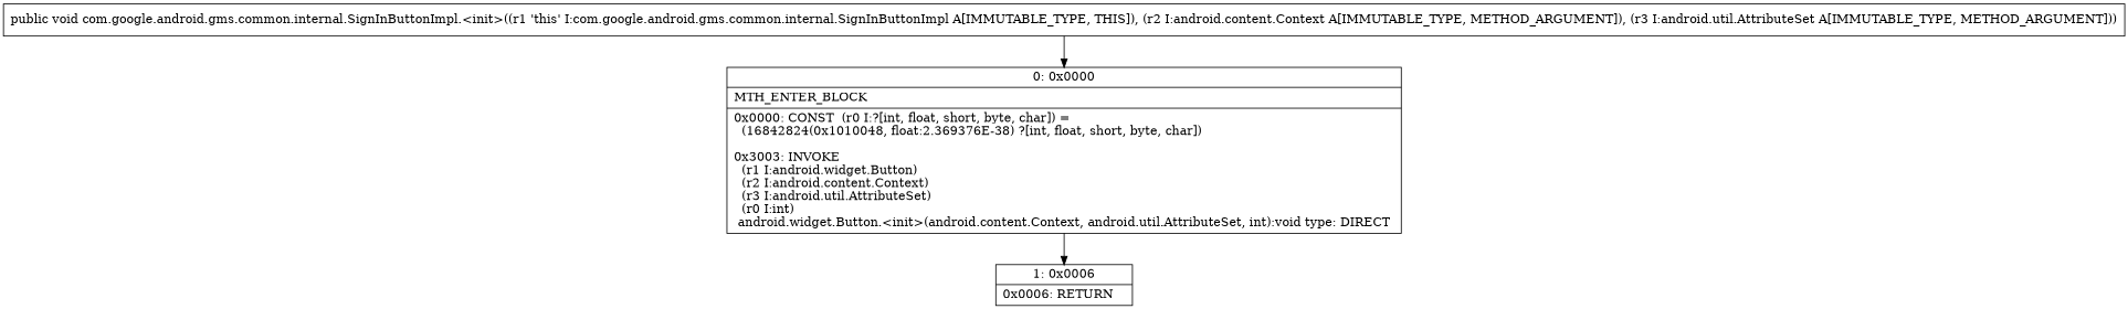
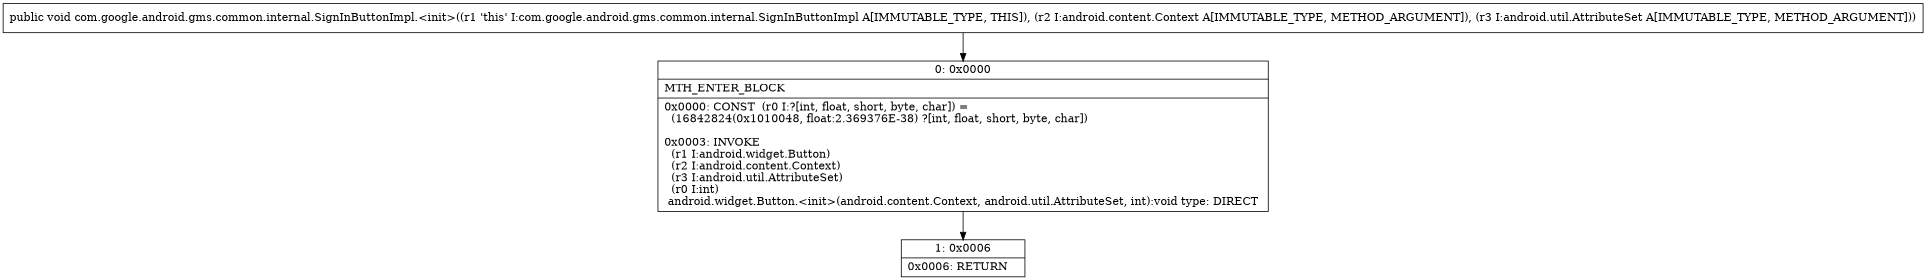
  digraph {
    node [shape=record]
-   n1 [label="{0\:\ 0x0000|MTH_ENTER_BLOCK\l|0x0000: CONST  (r0 I:?[int, float, short, byte, char]) = \l  (16842824(0x1010048, float:2.369376E\-38) ?[int, float, short, byte, char])\l \l0x3003: INVOKE  \l  (r1 I:android.widget.Button)\l  (r2 I:android.content.Context)\l  (r3 I:android.util.AttributeSet)\l  (r0 I:int)\l android.widget.Button.\<init\>(android.content.Context, android.util.AttributeSet, int):void type: DIRECT \l}"]
+   n1 [label="{0\:\ 0x0000|MTH_ENTER_BLOCK\l|0x0000: CONST  (r0 I:?[int, float, short, byte, char]) = \l  (16842824(0x1010048, float:2.369376E\-38) ?[int, float, short, byte, char])\l \l0x0003: INVOKE  \l  (r1 I:android.widget.Button)\l  (r2 I:android.content.Context)\l  (r3 I:android.util.AttributeSet)\l  (r0 I:int)\l android.widget.Button.\<init\>(android.content.Context, android.util.AttributeSet, int):void type: DIRECT \l}"]
    n2 [label="{1\:\ 0x0006|0x0006: RETURN   \l}"]
    n3 [label="{public void com.google.android.gms.common.internal.SignInButtonImpl.\<init\>((r1 'this' I:com.google.android.gms.common.internal.SignInButtonImpl A[IMMUTABLE_TYPE, THIS]), (r2 I:android.content.Context A[IMMUTABLE_TYPE, METHOD_ARGUMENT]), (r3 I:android.util.AttributeSet A[IMMUTABLE_TYPE, METHOD_ARGUMENT])) }"]
    n1 -> n2
    n3 -> n1
  }
